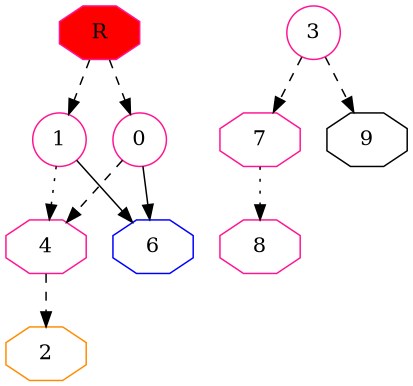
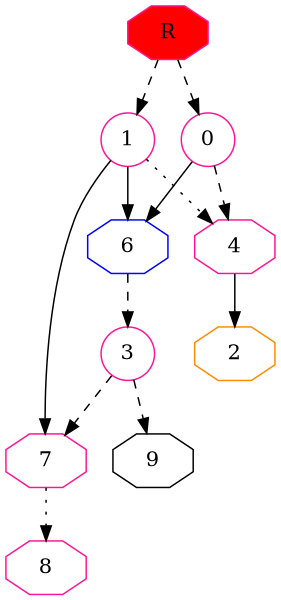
  digraph {
    node [color=deeppink shape=octagon]
    edge [style=dashed]
    1 [shape=circle]
    4
    6 [color=blue]
    7
    2 [color=darkorange]
    3 [shape=circle]
    8
    9 [color=black]
    n9 [label=0 shape=circle]
    R [fillcolor="#ff0000" style=filled]
    1 -> 4 [style=dotted]
    1 -> 6 [style=solid]
-   4 -> 2
+   1 -> 7 [style=solid]
+   4 -> 2 [style=solid]
+   6 -> 3
    7 -> 8 [style=dotted]
    3 -> 7
    3 -> 9
    n9 -> 4
    n9 -> 6 [style=solid]
    R -> 1
    R -> n9
  }
